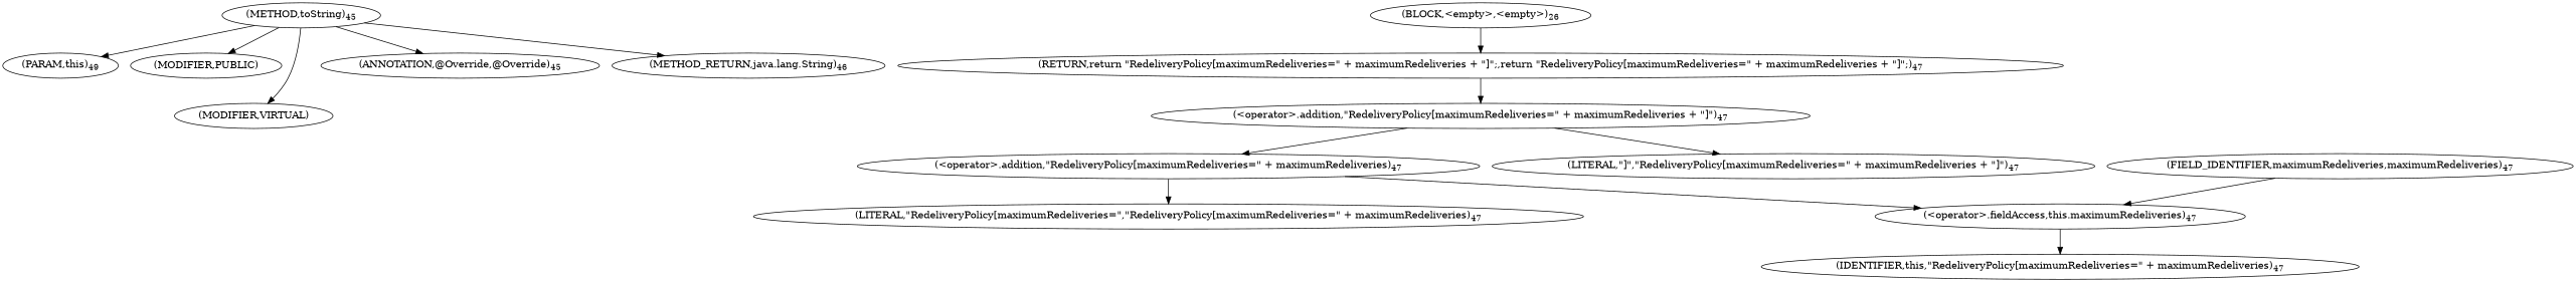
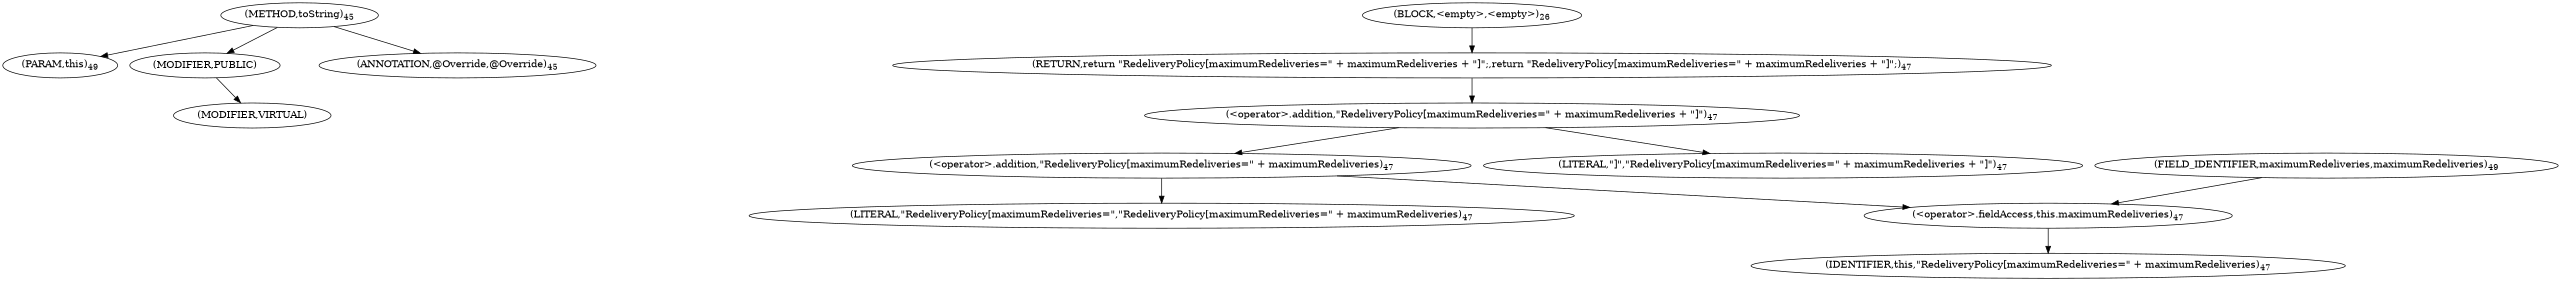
  digraph {
    n1 [label=<(METHOD,toString)<SUB>45</SUB>>]
    n2 [label=<(PARAM,this)<SUB>49</SUB>>]
    n3 [label=<(MODIFIER,PUBLIC)>]
    n4 [label=<(MODIFIER,VIRTUAL)>]
    n5 [label=<(ANNOTATION,@Override,@Override)<SUB>45</SUB>>]
-   n6 [label=<(METHOD_RETURN,java.lang.String)<SUB>46</SUB>>]
    n7 [label=<(BLOCK,&lt;empty&gt;,&lt;empty&gt;)<SUB>26</SUB>>]
    n8 [label=<(RETURN,return &quot;RedeliveryPolicy[maximumRedeliveries=&quot; + maximumRedeliveries + &quot;]&quot;;,return &quot;RedeliveryPolicy[maximumRedeliveries=&quot; + maximumRedeliveries + &quot;]&quot;;)<SUB>47</SUB>>]
    n9 [label=<(&lt;operator&gt;.addition,&quot;RedeliveryPolicy[maximumRedeliveries=&quot; + maximumRedeliveries + &quot;]&quot;)<SUB>47</SUB>>]
    n10 [label=<(&lt;operator&gt;.addition,&quot;RedeliveryPolicy[maximumRedeliveries=&quot; + maximumRedeliveries)<SUB>47</SUB>>]
    n11 [label=<(LITERAL,&quot;]&quot;,&quot;RedeliveryPolicy[maximumRedeliveries=&quot; + maximumRedeliveries + &quot;]&quot;)<SUB>47</SUB>>]
    n12 [label=<(LITERAL,&quot;RedeliveryPolicy[maximumRedeliveries=&quot;,&quot;RedeliveryPolicy[maximumRedeliveries=&quot; + maximumRedeliveries)<SUB>47</SUB>>]
    n13 [label=<(&lt;operator&gt;.fieldAccess,this.maximumRedeliveries)<SUB>47</SUB>>]
    n14 [label=<(IDENTIFIER,this,&quot;RedeliveryPolicy[maximumRedeliveries=&quot; + maximumRedeliveries)<SUB>47</SUB>>]
-   n15 [label=<(FIELD_IDENTIFIER,maximumRedeliveries,maximumRedeliveries)<SUB>47</SUB>>]
+   n15 [label=<(FIELD_IDENTIFIER,maximumRedeliveries,maximumRedeliveries)<SUB>49</SUB>>]
    n1 -> n2
    n1 -> n3
-   n1 -> n4
+   n3 -> n4
    n1 -> n5
-   n1 -> n6
    n7 -> n8
    n8 -> n9
    n9 -> n10
    n9 -> n11
    n10 -> n12
    n10 -> n13
    n13 -> n14
    n15 -> n13
  }
